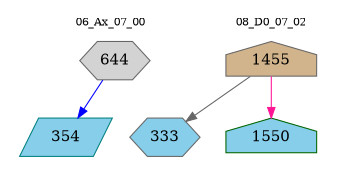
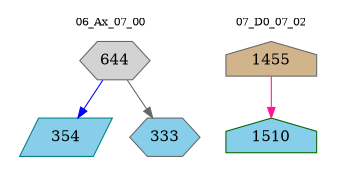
  digraph {
    node [color=gray40 fillcolor=skyblue shape=hexagon style=filled]
    n1 [fillcolor=lightgrey label=644]
    n2 [color=teal label=354 shape=parallelogram]
    n3 [label=333]
    n4 [fillcolor=tan label=1455 shape=house]
-   n5 [color=darkgreen label=1550 shape=house]
+   n5 [color=darkgreen label=1510 shape=house]
    subgraph cluster_1 {
      color=white
      fontsize=10
      label="06_Ax_07_00"
      n1
      n2
      n3
    }
    subgraph cluster_2 {
      color=white
      fontsize=10
-     label="08_D0_07_02"
+     label="07_D0_07_02"
      n4
      n5
    }
    n1 -> n2 [color=blue]
-   n4 -> n3 [color=gray40]
+   n1 -> n3 [color=gray40]
    n4 -> n5 [color=deeppink]
  }
